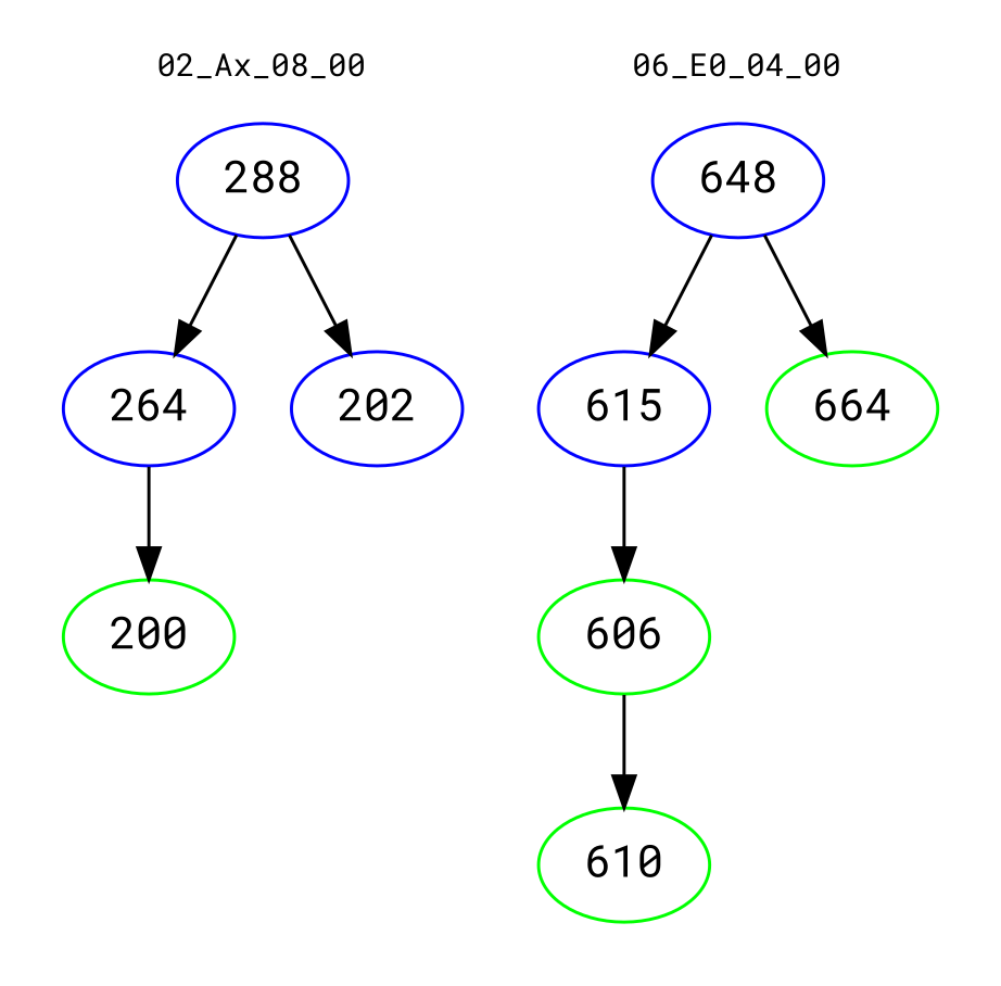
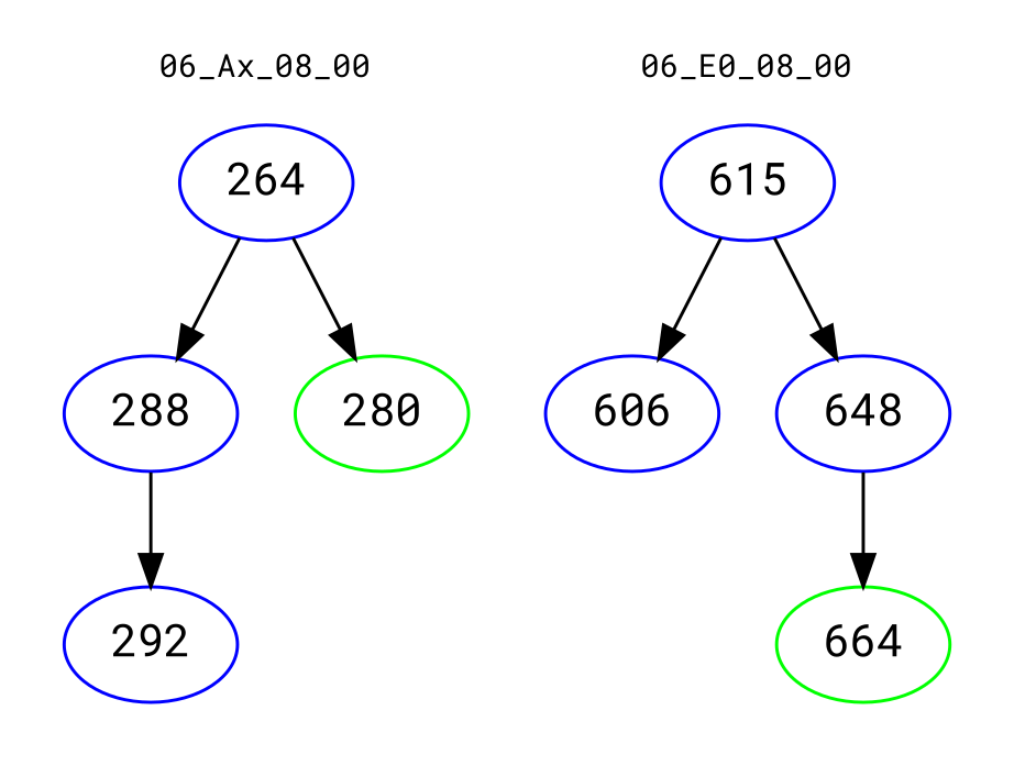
  digraph {
    fontname="Roboto Mono"
    node [color=blue fontname="Roboto Mono"]
    edge [color=black fontname="Roboto Mono"]
    n1 [label=288]
    n2 [label=264]
-   n3 [label=202]
-   n4 [color=green label=200]
+   n3 [label=292]
+   n4 [color=green label=280]
    n5 [label=615]
-   n6 [color=green label=606]
+   n6 [label=606]
    n7 [label=648]
-   n8 [color=green label=610]
    n9 [color=green label=664]
    subgraph cluster_1 {
      color=white
      fontsize=10
-     label="02_Ax_08_00"
+     label="06_Ax_08_00"
      n1
      n2
      n3
      n4
    }
    subgraph cluster_2 {
      color=white
      fontsize=10
-     label="06_E0_04_00"
+     label="06_E0_08_00"
      n5
      n6
      n7
-     n8
      n9
    }
-   n1 -> n2
+   n2 -> n1
    n1 -> n3
    n2 -> n4
    n5 -> n6
-   n7 -> n5
-   n6 -> n8
+   n5 -> n7
    n7 -> n9
  }
